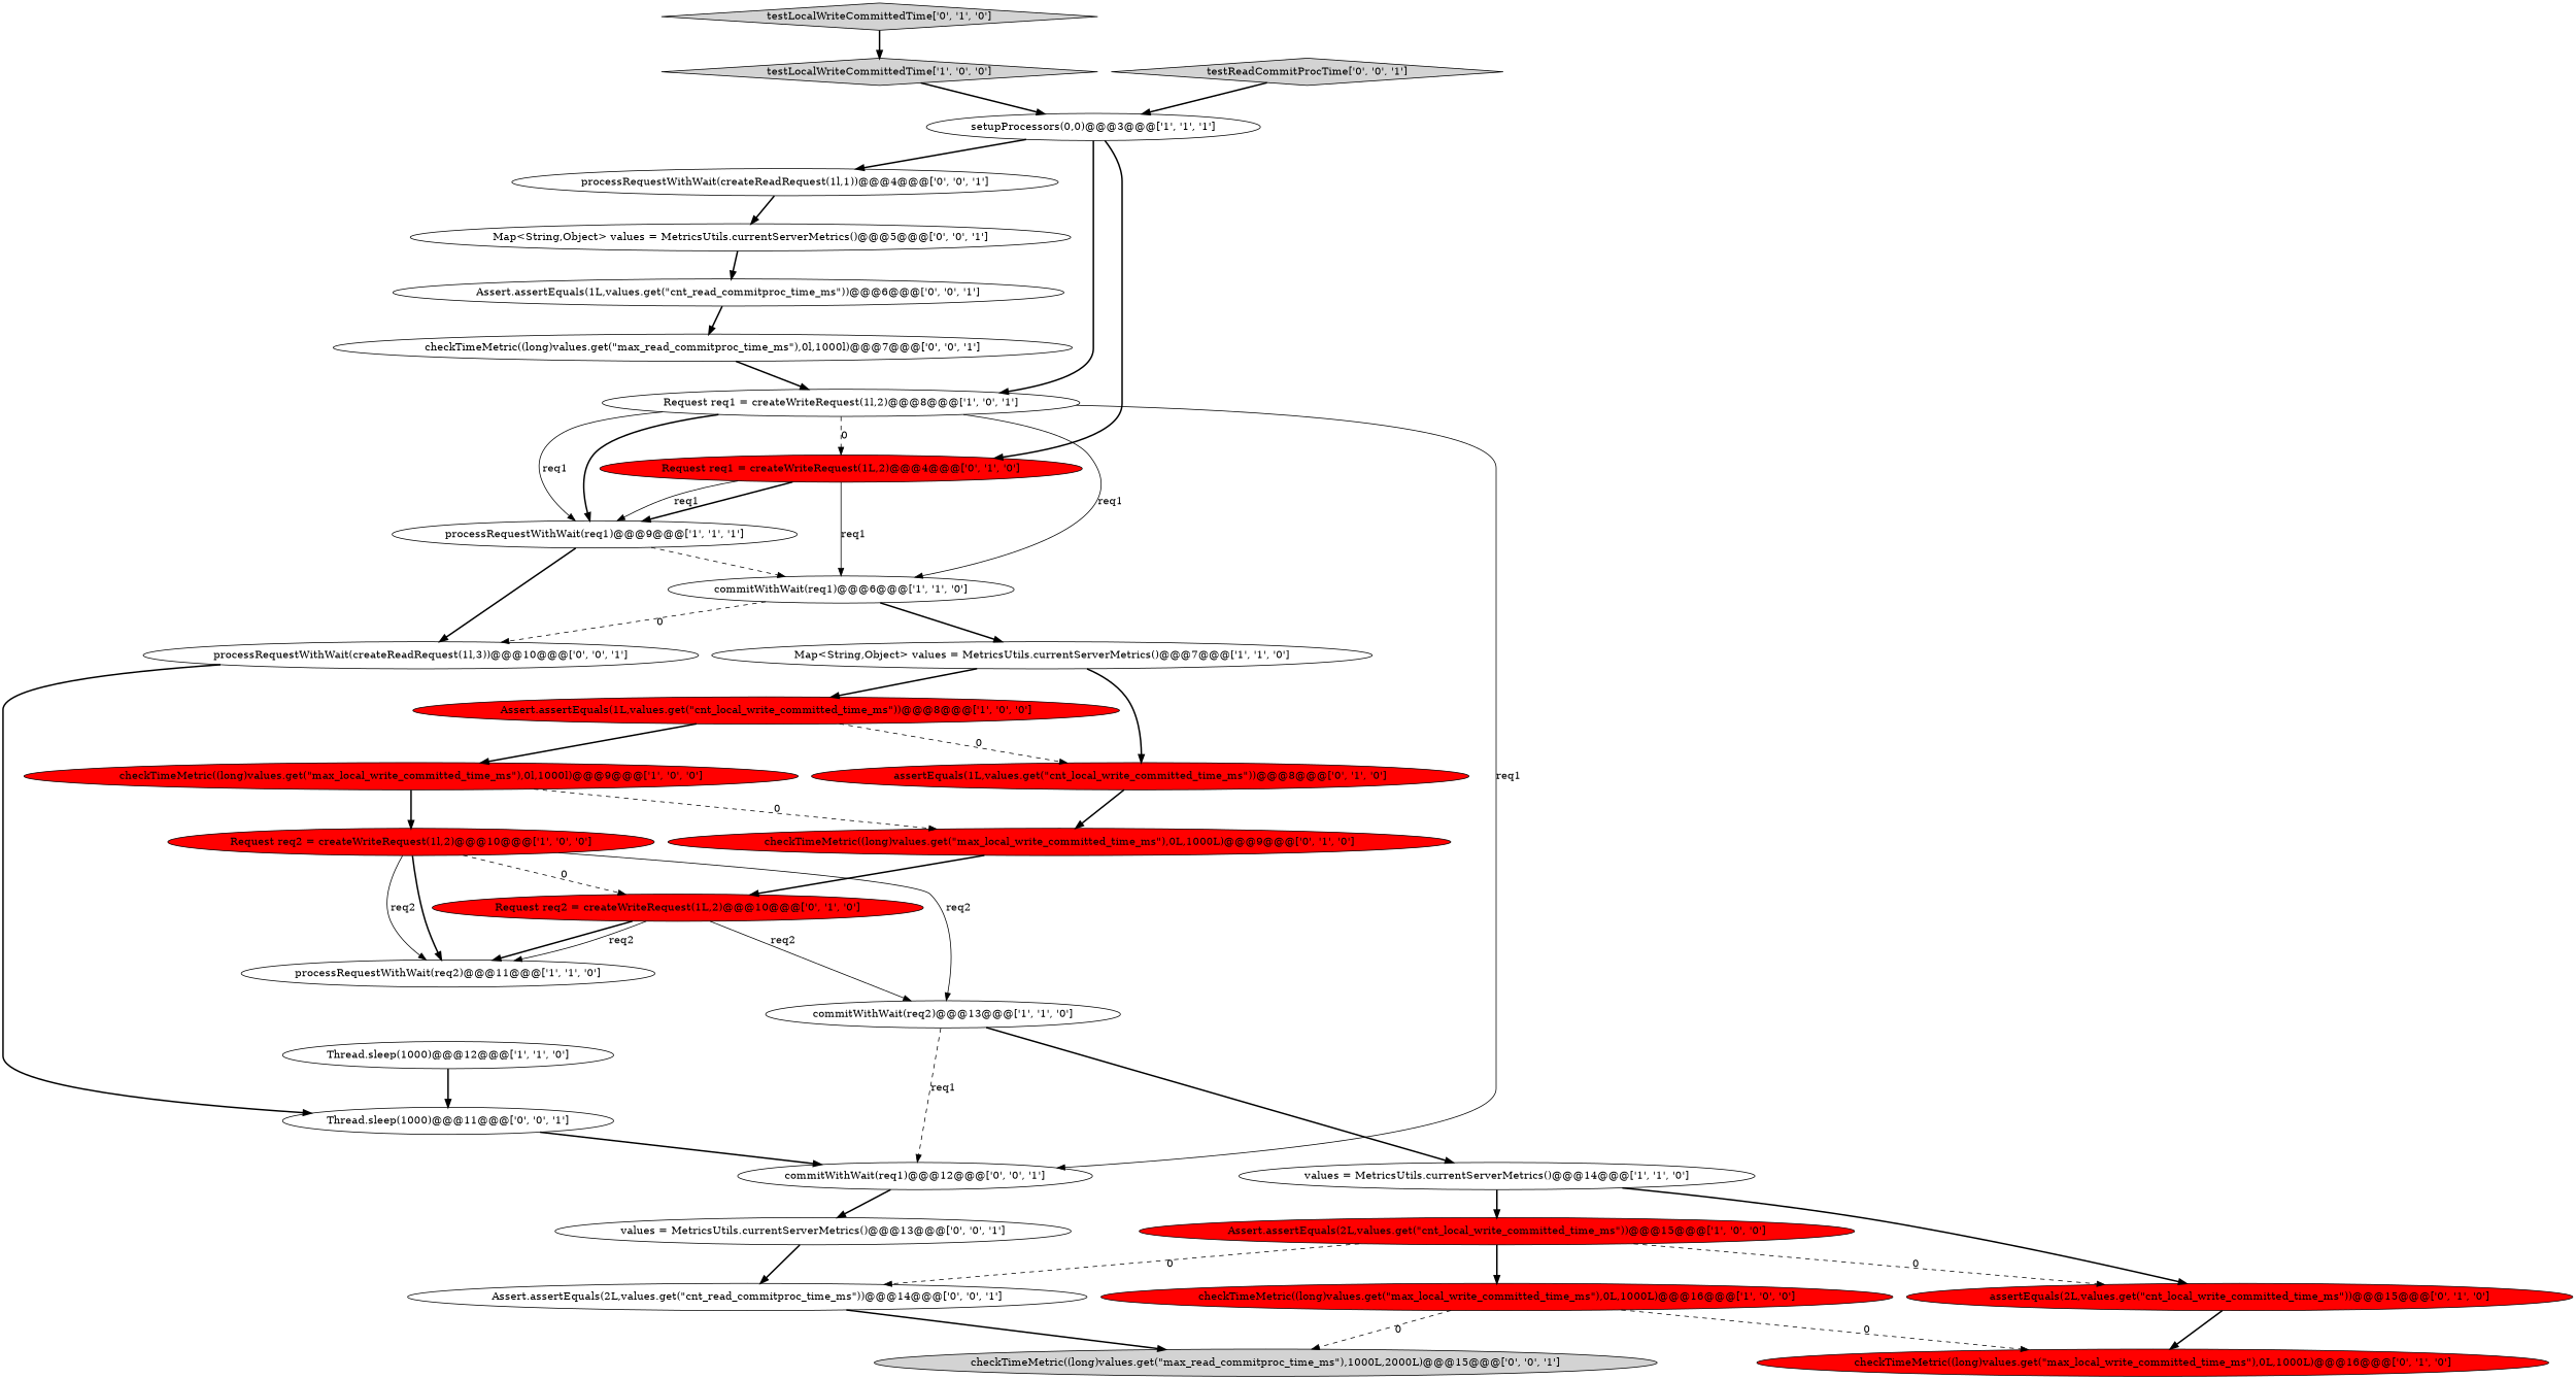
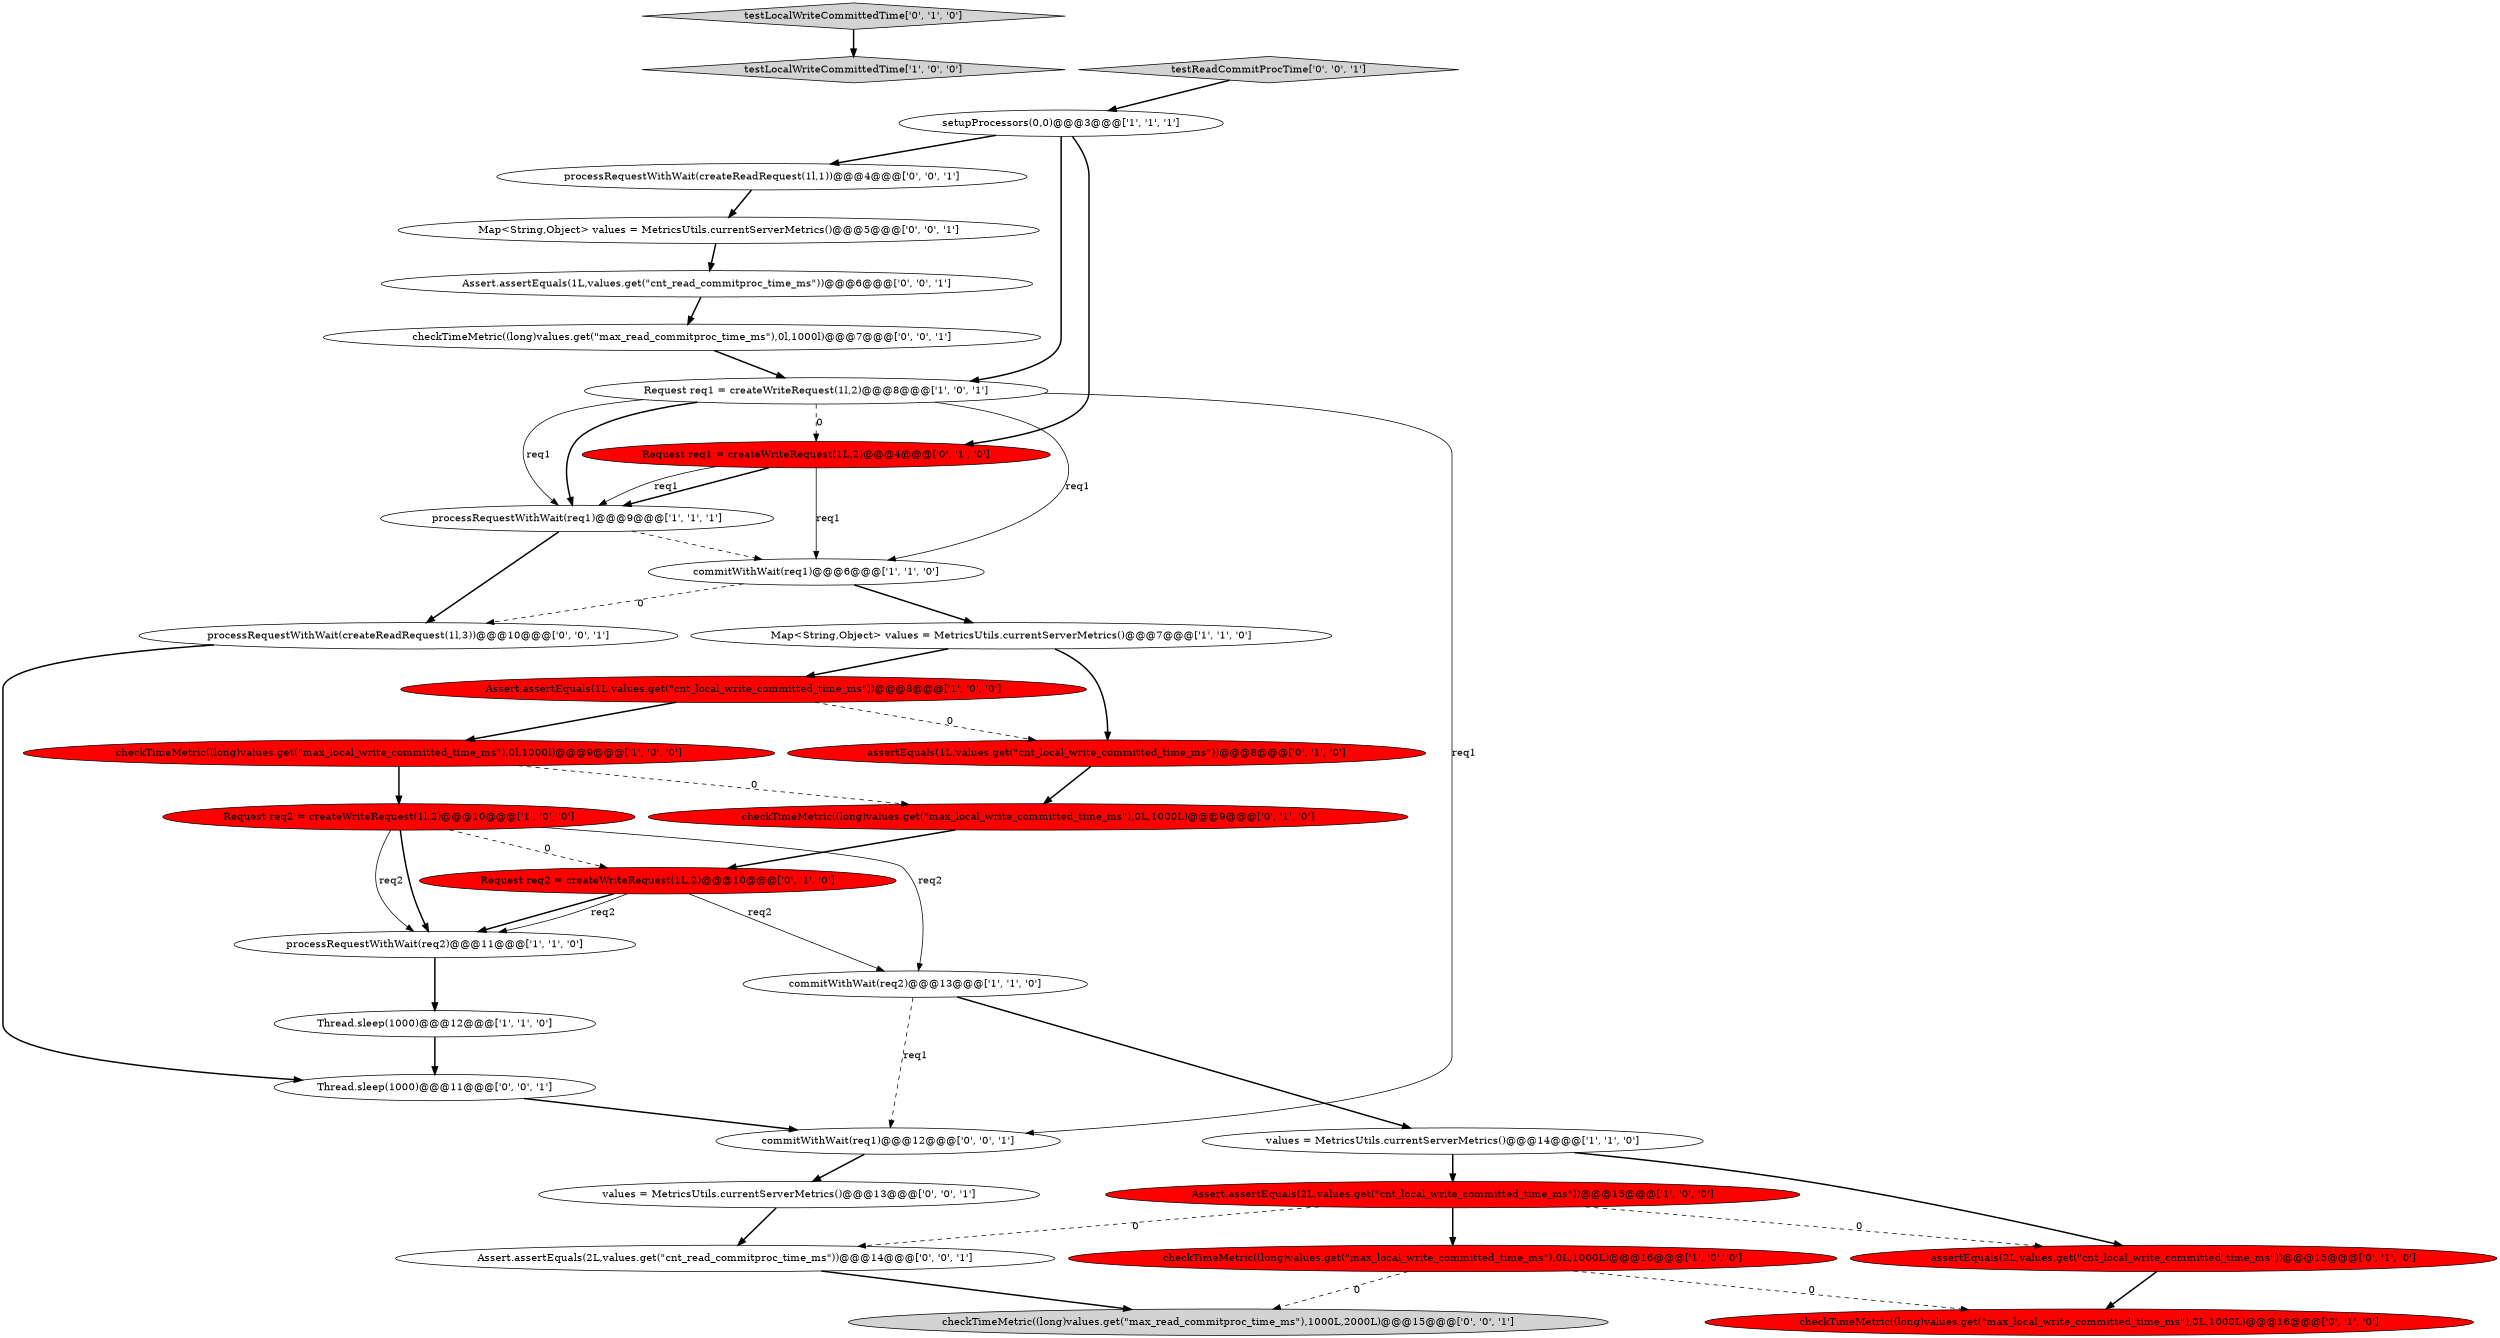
  digraph {
    node [fillcolor=white shape=ellipse style=filled]
    edge [style=bold]
    n1 [fillcolor=red label="Request req1 = createWriteRequest(1L,2)@@@4@@@['0', '1', '0']"]
    n2 [label="processRequestWithWait(req1)@@@9@@@['1', '1', '1']"]
    n3 [label="commitWithWait(req1)@@@6@@@['1', '1', '0']"]
    n4 [label="processRequestWithWait(createReadRequest(1l,3))@@@10@@@['0', '0', '1']"]
    n5 [label="Map<String,Object> values = MetricsUtils.currentServerMetrics()@@@7@@@['1', '1', '0']"]
    n6 [label="Thread.sleep(1000)@@@11@@@['0', '0', '1']"]
    n7 [label="commitWithWait(req1)@@@12@@@['0', '0', '1']"]
    n8 [label="values = MetricsUtils.currentServerMetrics()@@@13@@@['0', '0', '1']"]
    n9 [fillcolor=lightgray label="testLocalWriteCommittedTime['1', '0', '0']" shape=diamond]
    n10 [label="setupProcessors(0,0)@@@3@@@['1', '1', '1']"]
    n11 [label="Request req1 = createWriteRequest(1l,2)@@@8@@@['1', '0', '1']"]
    n12 [label="processRequestWithWait(createReadRequest(1l,1))@@@4@@@['0', '0', '1']"]
    n13 [fillcolor=red label="Assert.assertEquals(1L,values.get(\"cnt_local_write_committed_time_ms\"))@@@8@@@['1', '0', '0']"]
    n14 [fillcolor=red label="checkTimeMetric((long)values.get(\"max_local_write_committed_time_ms\"),0l,1000l)@@@9@@@['1', '0', '0']"]
    n15 [fillcolor=red label="assertEquals(1L,values.get(\"cnt_local_write_committed_time_ms\"))@@@8@@@['0', '1', '0']"]
    n16 [fillcolor=red label="checkTimeMetric((long)values.get(\"max_local_write_committed_time_ms\"),0L,1000L)@@@9@@@['0', '1', '0']"]
    n17 [fillcolor=red label="Request req2 = createWriteRequest(1l,2)@@@10@@@['1', '0', '0']"]
    n18 [fillcolor=red label="Request req2 = createWriteRequest(1L,2)@@@10@@@['0', '1', '0']"]
    n19 [label="commitWithWait(req2)@@@13@@@['1', '1', '0']"]
    n20 [label="processRequestWithWait(req2)@@@11@@@['1', '1', '0']"]
    n21 [label="Map<String,Object> values = MetricsUtils.currentServerMetrics()@@@5@@@['0', '0', '1']"]
    n22 [label="Assert.assertEquals(1L,values.get(\"cnt_read_commitproc_time_ms\"))@@@6@@@['0', '0', '1']"]
    n23 [label="checkTimeMetric((long)values.get(\"max_read_commitproc_time_ms\"),0l,1000l)@@@7@@@['0', '0', '1']"]
    n24 [fillcolor=lightgray label="checkTimeMetric((long)values.get(\"max_read_commitproc_time_ms\"),1000L,2000L)@@@15@@@['0', '0', '1']"]
    n25 [label="Assert.assertEquals(2L,values.get(\"cnt_read_commitproc_time_ms\"))@@@14@@@['0', '0', '1']"]
    n26 [fillcolor=lightgray label="testReadCommitProcTime['0', '0', '1']" shape=diamond]
    n27 [fillcolor=red label="Assert.assertEquals(2L,values.get(\"cnt_local_write_committed_time_ms\"))@@@15@@@['1', '0', '0']"]
    n28 [fillcolor=red label="checkTimeMetric((long)values.get(\"max_local_write_committed_time_ms\"),0L,1000L)@@@16@@@['1', '0', '0']"]
    n29 [fillcolor=red label="assertEquals(2L,values.get(\"cnt_local_write_committed_time_ms\"))@@@15@@@['0', '1', '0']"]
    n30 [fillcolor=red label="checkTimeMetric((long)values.get(\"max_local_write_committed_time_ms\"),0L,1000L)@@@16@@@['0', '1', '0']"]
    n31 [label="values = MetricsUtils.currentServerMetrics()@@@14@@@['1', '1', '0']"]
    n32 [label="Thread.sleep(1000)@@@12@@@['1', '1', '0']"]
    n33 [fillcolor=lightgray label="testLocalWriteCommittedTime['0', '1', '0']" shape=diamond]
    n1 -> n2
    n1 -> n2 [label=req1 style=solid]
    n1 -> n3 [label=req1 style=solid]
    n2 -> n3 [style=dashed]
    n2 -> n4
    n3 -> n4 [label=0 style=dashed]
    n3 -> n5
    n4 -> n6
    n5 -> n13
    n5 -> n15
    n6 -> n7
    n7 -> n8
    n8 -> n25
-   n9 -> n10
    n10 -> n1
    n10 -> n11
    n10 -> n12
    n11 -> n1 [label=0 style=dashed]
    n11 -> n2 [label=req1 style=solid]
    n11 -> n2
    n11 -> n3 [label=req1 style=solid]
    n11 -> n7 [label=req1 style=solid]
    n12 -> n21
    n13 -> n14
    n13 -> n15 [label=0 style=dashed]
    n14 -> n16 [label=0 style=dashed]
    n14 -> n17
    n15 -> n16
    n16 -> n18
    n17 -> n18 [label=0 style=dashed]
    n17 -> n19 [label=req2 style=solid]
    n17 -> n20
    n17 -> n20 [label=req2 style=solid]
    n18 -> n19 [label=req2 style=solid]
    n18 -> n20
    n18 -> n20 [label=req2 style=solid]
    n19 -> n7 [label=req1 style=dashed]
    n19 -> n31
+   n20 -> n32
    n21 -> n22
    n22 -> n23
    n23 -> n11
    n25 -> n24
    n26 -> n10
    n27 -> n25 [label=0 style=dashed]
    n27 -> n28
    n27 -> n29 [label=0 style=dashed]
    n28 -> n24 [label=0 style=dashed]
    n28 -> n30 [label=0 style=dashed]
    n29 -> n30
    n31 -> n27
    n31 -> n29
    n32 -> n6
    n33 -> n9
  }
